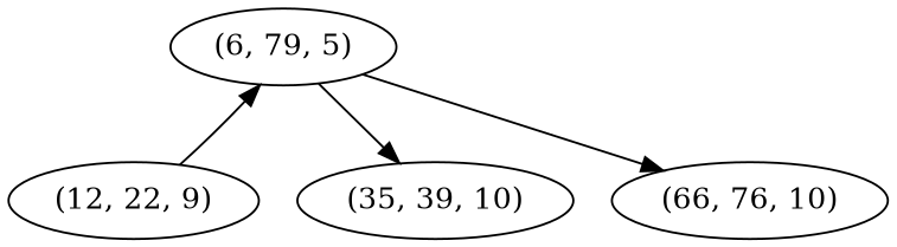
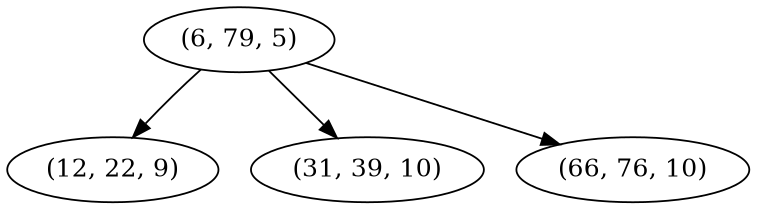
  digraph {
    "(6, 79, 5)"
    "(12, 22, 9)"
-   "(31, 39, 10)" [label="(35, 39, 10)"]
+   "(31, 39, 10)"
    n4 [label="(66, 76, 10)"]
-   "(12, 22, 9)" -> "(6, 79, 5)"
+   "(6, 79, 5)" -> "(12, 22, 9)"
    "(6, 79, 5)" -> "(31, 39, 10)"
    "(6, 79, 5)" -> n4
  }
